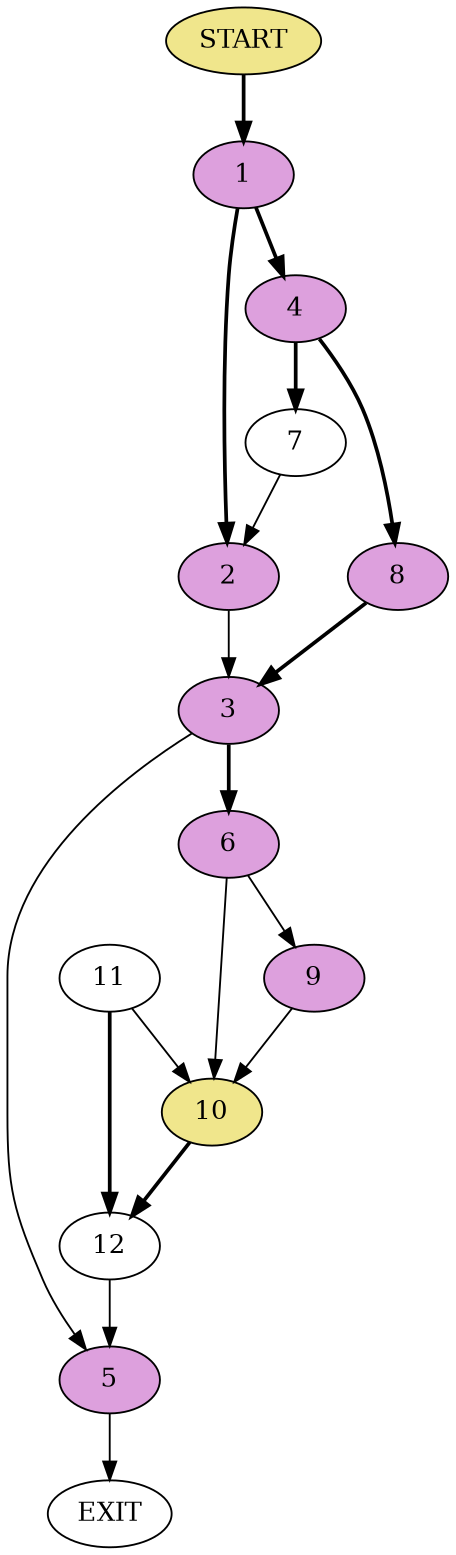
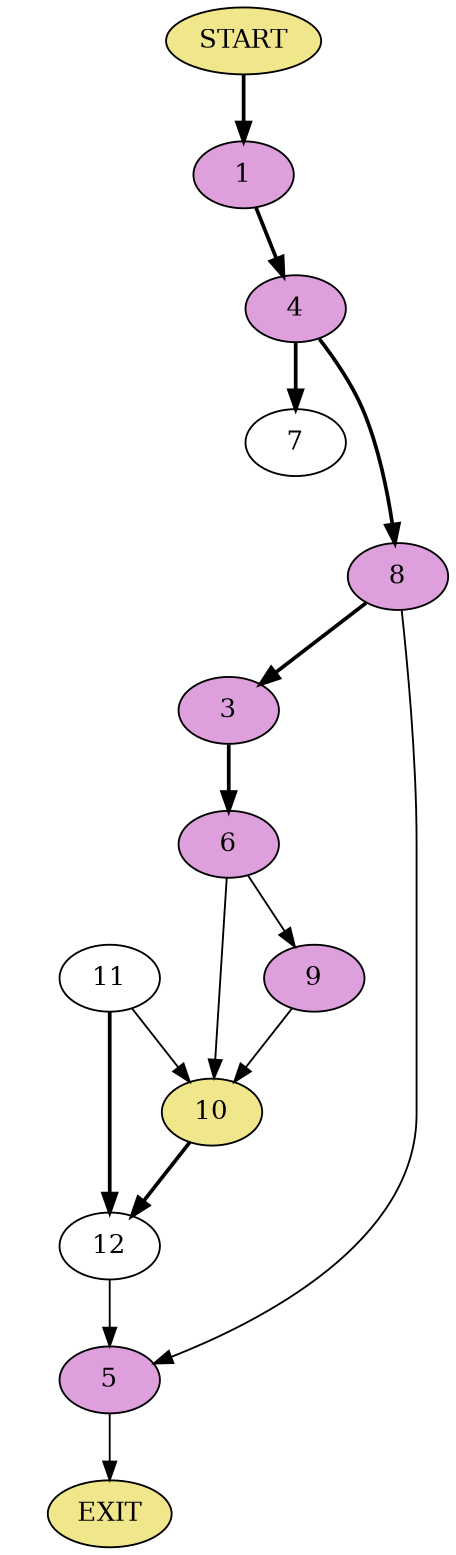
  digraph {
    node [fillcolor=plum style=filled]
    edge [style=bold]
    n1 [fillcolor=khaki label=START]
    1
-   2
    4
-   n5 [fillcolor=white label=EXIT]
+   n5 [fillcolor=khaki label=EXIT]
    3
    5
    6
    7 [fillcolor=white]
    8
    9
    10 [fillcolor=khaki]
    12 [fillcolor=white]
    11 [fillcolor=white]
    n1 -> 1
-   1 -> 2
    1 -> 4
-   2 -> 3 [style=solid]
    4 -> 7
    4 -> 8
-   3 -> 5 [style=solid]
+   8 -> 5 [style=solid]
    3 -> 6
    5 -> n5 [style=solid]
    6 -> 9 [style=solid]
    6 -> 10 [style=solid]
-   7 -> 2 [style=solid]
    8 -> 3
    9 -> 10 [style=solid]
    10 -> 12
    12 -> 5 [style=solid]
    11 -> 10 [style=solid]
    11 -> 12
  }
